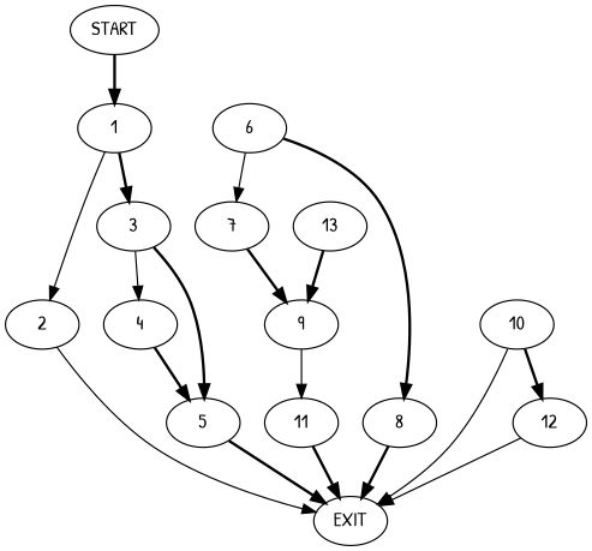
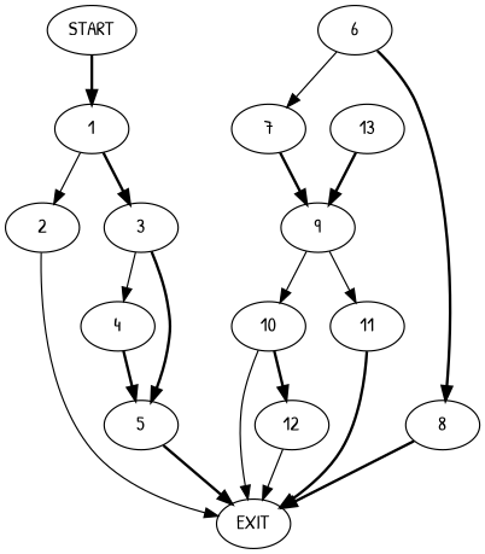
  digraph {
    fontname="Patrick Hand"
    node [fontname="Patrick Hand"]
    edge [fontname="Patrick Hand" style=bold]
    n1 [label=START]
    1
    2
    3
    n5 [label=EXIT]
    4
    5
    6
    7
    8
    9
    10
    11
    12
    13
    n1 -> 1
    1 -> 2 [style=solid]
    1 -> 3
    2 -> n5 [style=solid]
    3 -> 4 [style=solid]
    3 -> 5
    4 -> 5
    5 -> n5
    6 -> 7 [style=solid]
    6 -> 8
    7 -> 9
    8 -> n5
+   9 -> 10 [style=solid]
    9 -> 11 [style=solid]
    10 -> n5 [style=solid]
    10 -> 12
    11 -> n5
    12 -> n5 [style=solid]
    13 -> 9
  }
